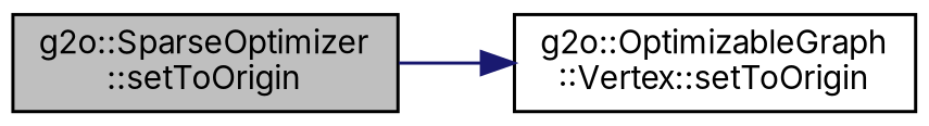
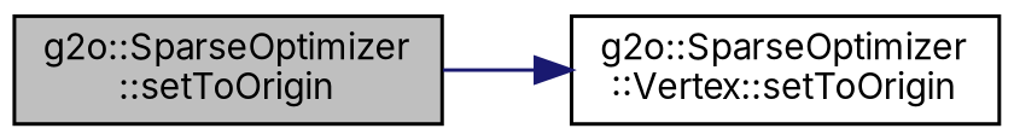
  digraph {
    rankdir=LR
    fontname=Inter
    node [color=black fontname=Inter fontsize=10 shape=record style=filled]
    n1 [fillcolor=grey75 fontcolor=black height=0.2 label="g2o::SparseOptimizer\l::setToOrigin" width=0.4]
-   n2 [fillcolor=white height=0.2 label="g2o::OptimizableGraph\l::Vertex::setToOrigin" width=0.4]
+   n2 [fillcolor=white height=0.2 label="g2o::SparseOptimizer\l::Vertex::setToOrigin" width=0.4]
    n1 -> n2 [color=midnightblue fontname=Inter fontsize=10 labelfontname=Helvetica labelfontsize=10 style=solid]
  }
